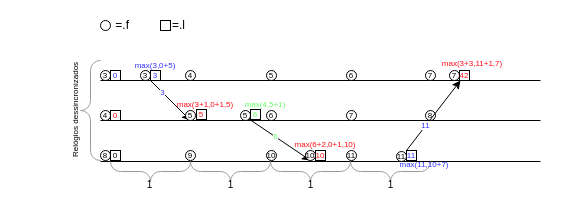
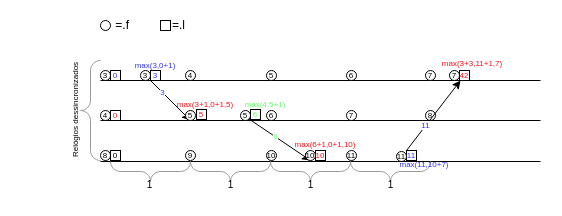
  <mxCell id="0" />
  <mxCell id="1" parent="0" />
  <mxCell id="2" value="" style="endArrow=none;html=1;fontSize=8;" parent="1" edge="1"><mxGeometry width="50" height="50" relative="1" as="geometry"><mxPoint x="100" y="80" as="sourcePoint" /><mxPoint x="540" y="80" as="targetPoint" /></mxGeometry></mxCell>
  <mxCell id="3" value="" style="endArrow=none;html=1;fontSize=8;" parent="1" edge="1"><mxGeometry width="50" height="50" relative="1" as="geometry"><mxPoint x="100" y="120" as="sourcePoint" /><mxPoint x="540" y="120" as="targetPoint" /></mxGeometry></mxCell>
  <mxCell id="4" value="" style="endArrow=none;html=1;fontSize=8;" parent="1" edge="1"><mxGeometry width="50" height="50" relative="1" as="geometry"><mxPoint x="100" y="161" as="sourcePoint" /><mxPoint x="540" y="161" as="targetPoint" /></mxGeometry></mxCell>
  <mxCell id="5" value="&amp;nbsp;=.f" style="ellipse;whiteSpace=wrap;html=1;aspect=fixed;labelPosition=right;verticalLabelPosition=middle;align=left;verticalAlign=middle;" parent="1" vertex="1"><mxGeometry x="100" y="20" width="10" height="10" as="geometry" /></mxCell>
  <mxCell id="6" value="=.l" style="whiteSpace=wrap;html=1;aspect=fixed;labelPosition=right;verticalLabelPosition=middle;align=left;verticalAlign=middle;" parent="1" vertex="1"><mxGeometry x="160" y="20" width="10" height="10" as="geometry" /></mxCell>
  <mxCell id="7" value="3" style="ellipse;whiteSpace=wrap;html=1;aspect=fixed;fontSize=8;" parent="1" vertex="1"><mxGeometry x="100" y="70" width="10" height="10" as="geometry" /></mxCell>
  <mxCell id="8" value="&lt;font color=&quot;#3333ff&quot; style=&quot;font-size: 8px;&quot;&gt;0&lt;/font&gt;" style="whiteSpace=wrap;html=1;aspect=fixed;fontSize=8;" parent="1" vertex="1"><mxGeometry x="110" y="70" width="10" height="10" as="geometry" /></mxCell>
  <mxCell id="9" value="" style="endArrow=classic;html=1;entryX=0.5;entryY=1;entryDx=0;entryDy=0;fontSize=8;" parent="1" target="17" edge="1"><mxGeometry width="50" height="50" relative="1" as="geometry"><mxPoint x="150" y="80" as="sourcePoint" /><mxPoint x="180" y="120" as="targetPoint" /></mxGeometry></mxCell>
  <mxCell id="10" value="&lt;font color=&quot;#3333ff&quot; style=&quot;font-size: 8px;&quot;&gt;3&lt;/font&gt;" style="edgeLabel;html=1;align=center;verticalAlign=middle;resizable=0;points=[];fontSize=8;fontColor=#FF0F17;" parent="9" vertex="1" connectable="0"><mxGeometry x="-0.437" relative="1" as="geometry"><mxPoint as="offset" /></mxGeometry></mxCell>
  <mxCell id="11" value="4" style="ellipse;whiteSpace=wrap;html=1;aspect=fixed;fontSize=8;" parent="1" vertex="1"><mxGeometry x="100" y="110" width="10" height="10" as="geometry" /></mxCell>
  <mxCell id="12" value="&lt;font color=&quot;#ff0f17&quot; style=&quot;font-size: 8px;&quot;&gt;0&lt;/font&gt;" style="whiteSpace=wrap;html=1;aspect=fixed;fontSize=8;" parent="1" vertex="1"><mxGeometry x="110" y="110" width="10" height="10" as="geometry" /></mxCell>
  <mxCell id="13" value="8" style="ellipse;whiteSpace=wrap;html=1;aspect=fixed;fontSize=8;" parent="1" vertex="1"><mxGeometry x="100" y="150" width="10" height="10" as="geometry" /></mxCell>
  <mxCell id="14" value="0" style="whiteSpace=wrap;html=1;aspect=fixed;fontSize=8;" parent="1" vertex="1"><mxGeometry x="110" y="150" width="10" height="10" as="geometry" /></mxCell>
  <mxCell id="15" value="" style="labelPosition=right;align=left;strokeWidth=1;shape=mxgraph.mockup.markup.curlyBrace;html=1;shadow=0;dashed=0;strokeColor=#999999;direction=north;fontSize=8;" parent="1" vertex="1"><mxGeometry x="80" y="60" width="20" height="100" as="geometry" /></mxCell>
  <mxCell id="16" value="Relógios dessincronizados" style="text;html=1;align=center;verticalAlign=middle;resizable=0;points=[];autosize=1;rotation=-90;fontSize=8;" parent="1" vertex="1"><mxGeometry x="20" y="100" width="110" height="20" as="geometry" /></mxCell>
  <mxCell id="17" value="5" style="ellipse;whiteSpace=wrap;html=1;aspect=fixed;fontSize=8;" parent="1" vertex="1"><mxGeometry x="185" y="110" width="10" height="10" as="geometry" /></mxCell>
  <mxCell id="18" value="5" style="whiteSpace=wrap;html=1;aspect=fixed;fontColor=#FF0F17;fontSize=8;" parent="1" vertex="1"><mxGeometry x="196" y="109" width="10" height="10" as="geometry" /></mxCell>
  <mxCell id="19" value="" style="verticalLabelPosition=bottom;shadow=0;dashed=0;align=center;html=1;verticalAlign=top;strokeWidth=1;shape=mxgraph.mockup.markup.curlyBrace;strokeColor=#999999;fontSize=8;rotation=-180;" parent="1" vertex="1"><mxGeometry x="110" y="161" width="80" height="20" as="geometry" /></mxCell>
  <mxCell id="20" value="1" style="text;html=1;align=center;verticalAlign=middle;resizable=0;points=[];autosize=1;fontSize=10;" parent="1" vertex="1"><mxGeometry x="139" y="174" width="20" height="20" as="geometry" /></mxCell>
- <mxCell id="21" value="&lt;font color=&quot;#3333ff&quot; style=&quot;font-size: 8px;&quot;&gt;max(3,0+5)&lt;/font&gt;" style="text;html=1;strokeColor=none;fillColor=none;align=center;verticalAlign=middle;whiteSpace=wrap;rounded=0;fontSize=8;" parent="1" vertex="1"><mxGeometry x="120" y="60" width="70" height="10" as="geometry" /></mxCell>
+ <mxCell id="21" value="&lt;font color=&quot;#3333ff&quot; style=&quot;font-size: 8px;&quot;&gt;max(3,0+1)&lt;/font&gt;" style="text;html=1;strokeColor=none;fillColor=none;align=center;verticalAlign=middle;whiteSpace=wrap;rounded=0;fontSize=8;" parent="1" vertex="1"><mxGeometry x="120" y="60" width="70" height="10" as="geometry" /></mxCell>
  <mxCell id="22" value="max(3+1,0+1,5)" style="text;html=1;strokeColor=none;fillColor=none;align=center;verticalAlign=middle;whiteSpace=wrap;rounded=0;fontSize=8;fontColor=#FF0F17;" parent="1" vertex="1"><mxGeometry x="170" y="99" width="70" height="10" as="geometry" /></mxCell>
  <mxCell id="23" value="" style="verticalLabelPosition=bottom;shadow=0;dashed=0;align=center;html=1;verticalAlign=top;strokeWidth=1;shape=mxgraph.mockup.markup.curlyBrace;strokeColor=#999999;fontSize=8;rotation=-180;" parent="1" vertex="1"><mxGeometry x="190" y="161" width="80" height="20" as="geometry" /></mxCell>
  <mxCell id="24" value="1" style="text;html=1;align=center;verticalAlign=middle;resizable=0;points=[];autosize=1;fontSize=10;" parent="1" vertex="1"><mxGeometry x="220" y="174" width="20" height="20" as="geometry" /></mxCell>
  <mxCell id="25" value="" style="verticalLabelPosition=bottom;shadow=0;dashed=0;align=center;html=1;verticalAlign=top;strokeWidth=1;shape=mxgraph.mockup.markup.curlyBrace;strokeColor=#999999;fontSize=8;rotation=-180;" parent="1" vertex="1"><mxGeometry x="270" y="161" width="80" height="20" as="geometry" /></mxCell>
  <mxCell id="26" value="1" style="text;html=1;align=center;verticalAlign=middle;resizable=0;points=[];autosize=1;fontSize=10;" parent="1" vertex="1"><mxGeometry x="300" y="174" width="20" height="20" as="geometry" /></mxCell>
  <mxCell id="27" value="" style="verticalLabelPosition=bottom;shadow=0;dashed=0;align=center;html=1;verticalAlign=top;strokeWidth=1;shape=mxgraph.mockup.markup.curlyBrace;strokeColor=#999999;fontSize=8;rotation=-180;" parent="1" vertex="1"><mxGeometry x="350" y="161" width="80" height="20" as="geometry" /></mxCell>
  <mxCell id="28" value="1" style="text;html=1;align=center;verticalAlign=middle;resizable=0;points=[];autosize=1;fontSize=10;" parent="1" vertex="1"><mxGeometry x="380" y="174" width="20" height="20" as="geometry" /></mxCell>
  <mxCell id="29" value="" style="endArrow=classic;html=1;fontSize=8;exitX=1;exitY=1;exitDx=0;exitDy=0;" parent="1" source="42" edge="1"><mxGeometry width="50" height="50" relative="1" as="geometry"><mxPoint x="233" y="120" as="sourcePoint" /><mxPoint x="310" y="160" as="targetPoint" /></mxGeometry></mxCell>
  <mxCell id="30" value="&lt;font color=&quot;#66ff66&quot;&gt;6&lt;/font&gt;" style="edgeLabel;html=1;align=center;verticalAlign=middle;resizable=0;points=[];fontSize=8;fontColor=#FF0F17;" parent="29" vertex="1" connectable="0"><mxGeometry x="-0.16" relative="1" as="geometry"><mxPoint as="offset" /></mxGeometry></mxCell>
  <mxCell id="31" value="10" style="ellipse;whiteSpace=wrap;html=1;aspect=fixed;fontSize=8;" parent="1" vertex="1"><mxGeometry x="266" y="150" width="10" height="10" as="geometry" /></mxCell>
  <mxCell id="32" value="&lt;font color=&quot;#ff0f17&quot; style=&quot;font-size: 8px&quot;&gt;10&lt;/font&gt;" style="whiteSpace=wrap;html=1;aspect=fixed;fontSize=8;" parent="1" vertex="1"><mxGeometry x="315" y="150" width="10" height="10" as="geometry" /></mxCell>
  <mxCell id="33" value="&lt;font style=&quot;font-size: 8px&quot; color=&quot;#3333ff&quot;&gt;11&lt;/font&gt;" style="whiteSpace=wrap;html=1;aspect=fixed;fontSize=8;" parent="1" vertex="1"><mxGeometry x="406" y="150" width="10" height="10" as="geometry" /></mxCell>
  <mxCell id="34" value="max(3+3,11+1,7)" style="text;html=1;strokeColor=none;fillColor=none;align=center;verticalAlign=middle;whiteSpace=wrap;rounded=0;fontSize=8;fontColor=#FF0F17;" parent="1" vertex="1"><mxGeometry x="436.5" y="60" width="70" height="5" as="geometry" /></mxCell>
  <mxCell id="35" value="&lt;font color=&quot;#3333ff&quot;&gt;max(11,10+7)&lt;/font&gt;" style="text;html=1;strokeColor=none;fillColor=none;align=center;verticalAlign=middle;whiteSpace=wrap;rounded=0;fontSize=8;fontColor=#FF0F17;" parent="1" vertex="1"><mxGeometry x="389" y="157" width="70" height="14" as="geometry" /></mxCell>
- <mxCell id="36" value="max(6+2,0+1,10)" style="text;html=1;strokeColor=none;fillColor=none;align=center;verticalAlign=middle;whiteSpace=wrap;rounded=0;fontSize=8;fontColor=#FF0F17;" parent="1" vertex="1"><mxGeometry x="290" y="139" width="70" height="10" as="geometry" /></mxCell>
+ <mxCell id="36" value="max(6+1,0+1,10)" style="text;html=1;strokeColor=none;fillColor=none;align=center;verticalAlign=middle;whiteSpace=wrap;rounded=0;fontSize=8;fontColor=#FF0F17;" parent="1" vertex="1"><mxGeometry x="290" y="139" width="70" height="10" as="geometry" /></mxCell>
  <mxCell id="37" value="9" style="ellipse;whiteSpace=wrap;html=1;aspect=fixed;fontSize=8;" parent="1" vertex="1"><mxGeometry x="185" y="150" width="10" height="10" as="geometry" /></mxCell>
  <mxCell id="38" value="5" style="ellipse;whiteSpace=wrap;html=1;aspect=fixed;fontSize=8;" parent="1" vertex="1"><mxGeometry x="266" y="70" width="10" height="10" as="geometry" /></mxCell>
  <mxCell id="39" value="4" style="ellipse;whiteSpace=wrap;html=1;aspect=fixed;fontSize=8;" parent="1" vertex="1"><mxGeometry x="185" y="70" width="10" height="10" as="geometry" /></mxCell>
  <mxCell id="40" value="3" style="ellipse;whiteSpace=wrap;html=1;aspect=fixed;fontSize=8;" parent="1" vertex="1"><mxGeometry x="140" y="70" width="10" height="10" as="geometry" /></mxCell>
  <mxCell id="41" value="&lt;font color=&quot;#3333ff&quot; style=&quot;font-size: 8px;&quot;&gt;3&lt;/font&gt;" style="whiteSpace=wrap;html=1;aspect=fixed;fontSize=8;" parent="1" vertex="1"><mxGeometry x="150" y="70" width="10" height="10" as="geometry" /></mxCell>
  <mxCell id="42" value="5" style="ellipse;whiteSpace=wrap;html=1;aspect=fixed;fontSize=8;" parent="1" vertex="1"><mxGeometry x="240" y="110" width="10" height="10" as="geometry" /></mxCell>
  <mxCell id="43" value="&lt;font color=&quot;#66ff66&quot;&gt;6&lt;/font&gt;" style="whiteSpace=wrap;html=1;aspect=fixed;fontColor=#FF0F17;fontSize=8;" parent="1" vertex="1"><mxGeometry x="250" y="109" width="10" height="10" as="geometry" /></mxCell>
  <mxCell id="44" value="&lt;font color=&quot;#66ff66&quot;&gt;max(4,5+1)&lt;/font&gt;" style="text;html=1;strokeColor=none;fillColor=none;align=center;verticalAlign=middle;whiteSpace=wrap;rounded=0;fontSize=8;fontColor=#FF0F17;" parent="1" vertex="1"><mxGeometry x="230" y="99" width="70" height="10" as="geometry" /></mxCell>
  <mxCell id="45" value="10" style="ellipse;whiteSpace=wrap;html=1;aspect=fixed;fontSize=8;" parent="1" vertex="1"><mxGeometry x="305" y="150" width="10" height="10" as="geometry" /></mxCell>
  <mxCell id="46" value="11" style="ellipse;whiteSpace=wrap;html=1;aspect=fixed;fontSize=8;" parent="1" vertex="1"><mxGeometry x="346" y="150" width="10" height="10" as="geometry" /></mxCell>
  <mxCell id="47" value="6" style="ellipse;whiteSpace=wrap;html=1;aspect=fixed;fontSize=8;" parent="1" vertex="1"><mxGeometry x="266" y="110" width="10" height="10" as="geometry" /></mxCell>
  <mxCell id="48" value="6" style="ellipse;whiteSpace=wrap;html=1;aspect=fixed;fontSize=8;" parent="1" vertex="1"><mxGeometry x="346" y="70" width="10" height="10" as="geometry" /></mxCell>
  <mxCell id="49" value="7" style="ellipse;whiteSpace=wrap;html=1;aspect=fixed;fontSize=8;" parent="1" vertex="1"><mxGeometry x="346" y="110" width="10" height="10" as="geometry" /></mxCell>
  <mxCell id="50" value="7" style="ellipse;whiteSpace=wrap;html=1;aspect=fixed;fontSize=8;" parent="1" vertex="1"><mxGeometry x="425" y="70" width="10" height="10" as="geometry" /></mxCell>
  <mxCell id="51" value="11" style="ellipse;whiteSpace=wrap;html=1;aspect=fixed;fontSize=8;" parent="1" vertex="1"><mxGeometry x="396" y="151" width="10" height="10" as="geometry" /></mxCell>
  <mxCell id="52" value="8" style="ellipse;whiteSpace=wrap;html=1;aspect=fixed;fontSize=8;" parent="1" vertex="1"><mxGeometry x="425" y="110" width="10" height="10" as="geometry" /></mxCell>
  <mxCell id="53" value="" style="endArrow=classic;html=1;fontSize=8;exitX=0;exitY=0;exitDx=0;exitDy=0;" parent="1" source="33" edge="1"><mxGeometry width="50" height="50" relative="1" as="geometry"><mxPoint x="416" y="161" as="sourcePoint" /><mxPoint x="460" y="80" as="targetPoint" /></mxGeometry></mxCell>
  <mxCell id="54" value="&lt;font color=&quot;#3333ff&quot;&gt;11&lt;/font&gt;" style="edgeLabel;html=1;align=center;verticalAlign=middle;resizable=0;points=[];fontSize=8;fontColor=#FF0F17;labelBackgroundColor=#ffffff;" parent="53" vertex="1" connectable="0"><mxGeometry x="-0.271" y="1" relative="1" as="geometry"><mxPoint as="offset" /></mxGeometry></mxCell>
  <mxCell id="55" value="7" style="ellipse;whiteSpace=wrap;html=1;aspect=fixed;fontSize=8;" parent="1" vertex="1"><mxGeometry x="449" y="70" width="10" height="10" as="geometry" /></mxCell>
  <mxCell id="56" value="42" style="whiteSpace=wrap;html=1;aspect=fixed;fontColor=#FF0F17;fontSize=8;" parent="1" vertex="1"><mxGeometry x="459" y="70" width="10" height="10" as="geometry" /></mxCell>
